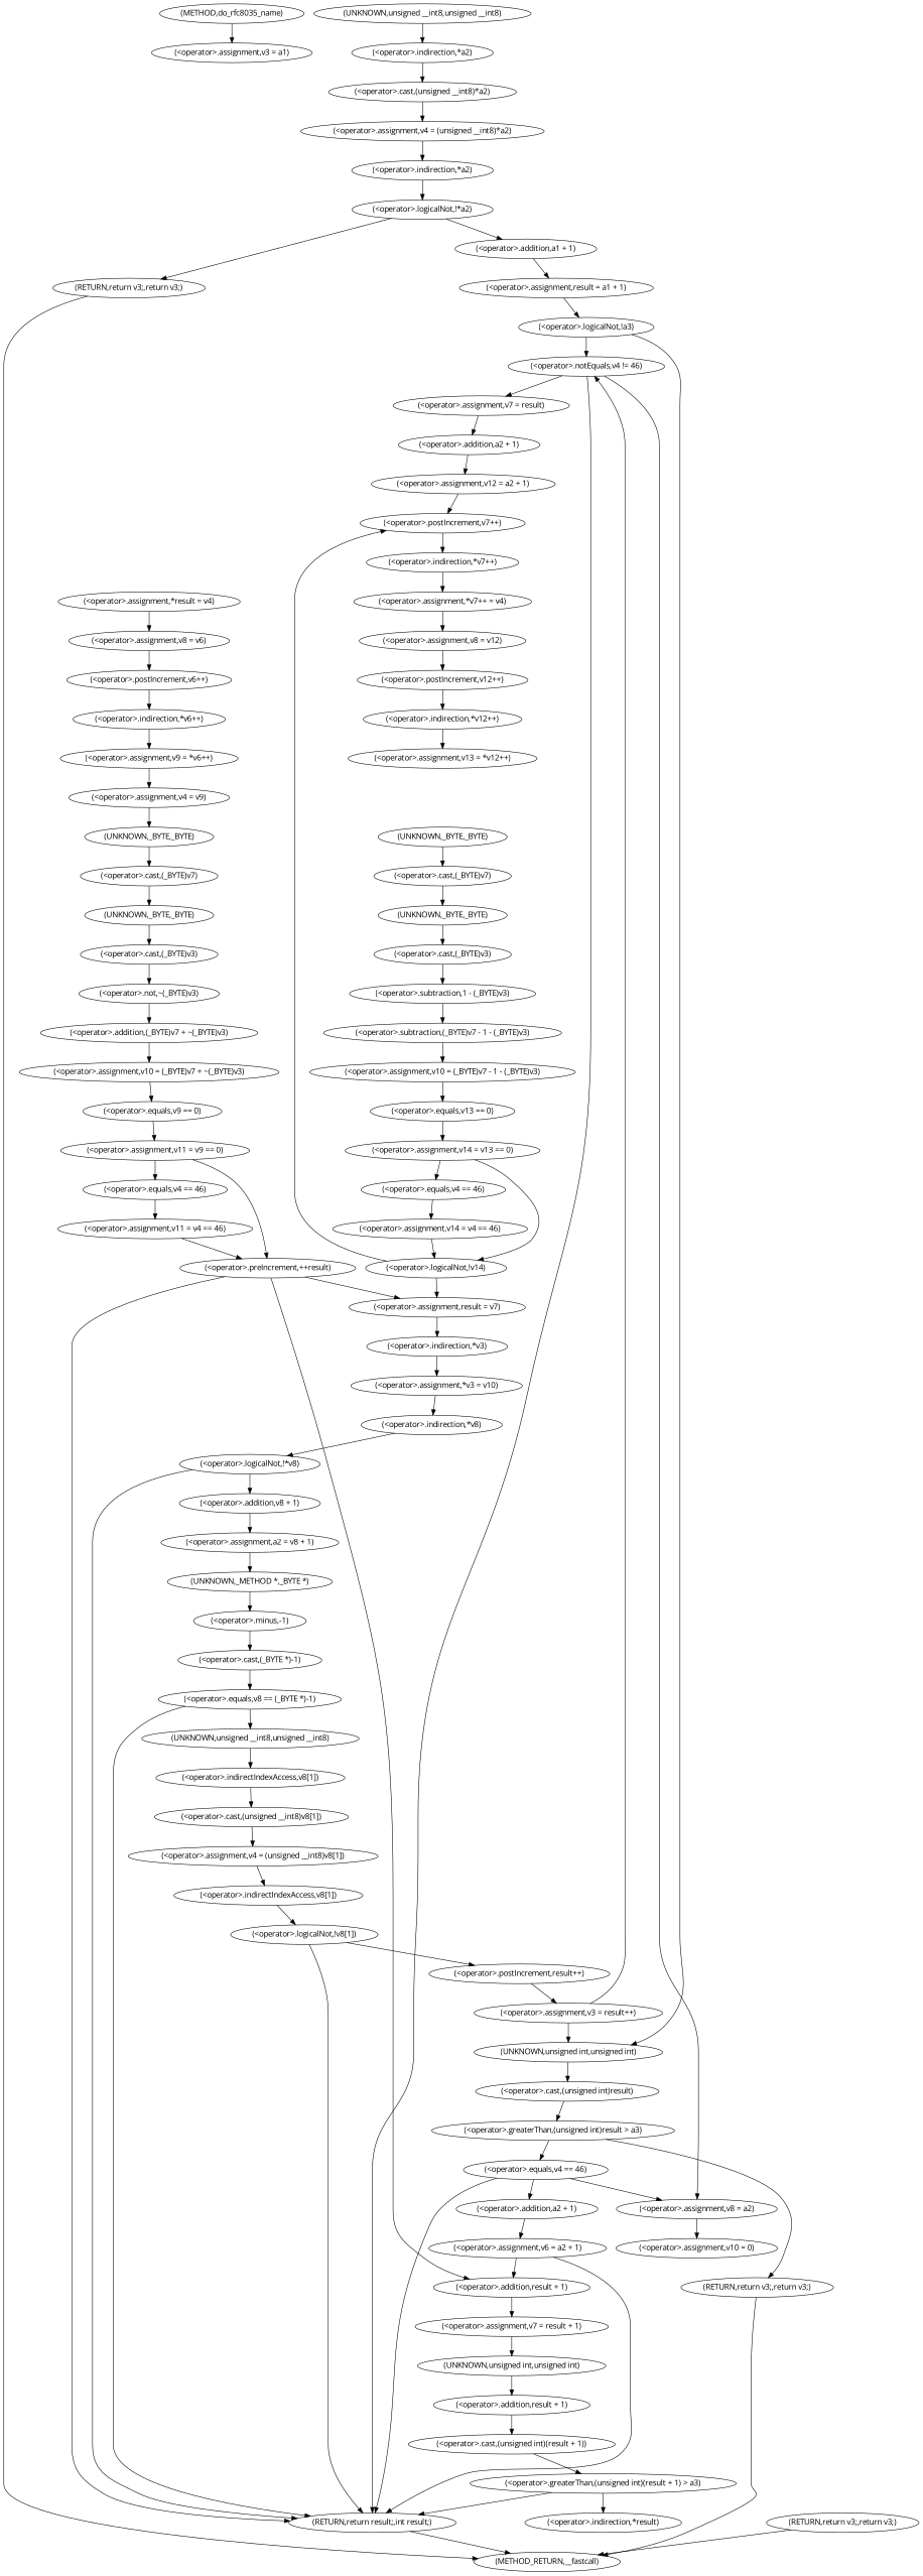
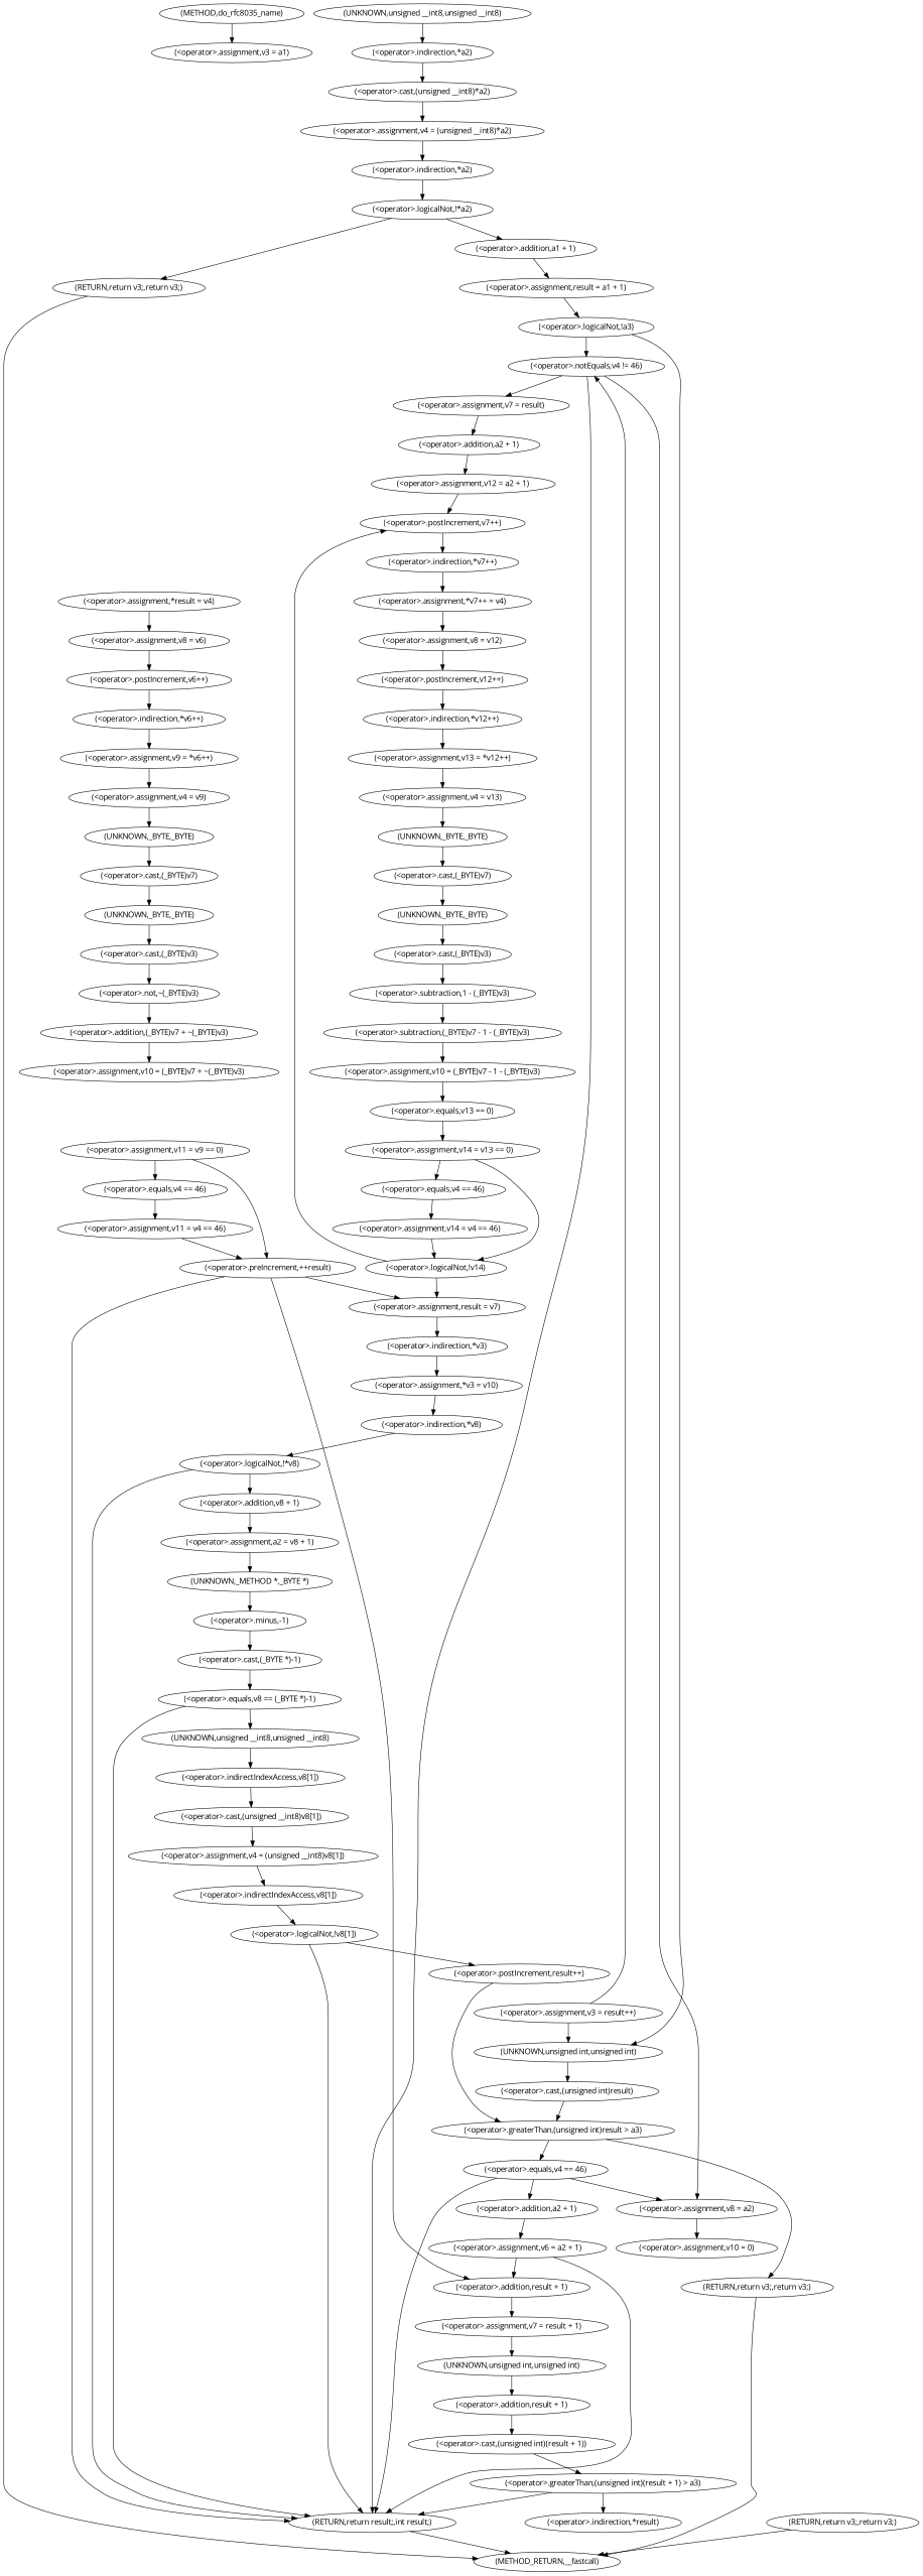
  digraph {
    fontname="Open Sans"
    node [fontname="Open Sans"]
    edge [fontname="Open Sans"]
    n1 [label="(<operator>.assignment,v3 = a1)"]
    n2 [label="(RETURN,return v3;,return v3;)"]
    n3 [label="(METHOD_RETURN,__fastcall)"]
    n4 [label="(UNKNOWN,unsigned __int8,unsigned __int8)"]
    n5 [label="(<operator>.indirection,*a2)"]
    n6 [label="(<operator>.assignment,v4 = (unsigned __int8)*a2)"]
    n7 [label="(<operator>.indirection,*a2)"]
    n8 [label="(<operator>.logicalNot,!*a2)"]
    n9 [label="(<operator>.cast,(unsigned __int8)*a2)"]
    n10 [label="(RETURN,return v3;,return v3;)"]
    n11 [label="(<operator>.addition,a1 + 1)"]
    n12 [label="(<operator>.assignment,result = a1 + 1)"]
    n13 [label="(<operator>.logicalNot,!a3)"]
    n14 [label="(UNKNOWN,unsigned int,unsigned int)"]
    n15 [label="(<operator>.notEquals,v4 != 46)"]
    n16 [label="(<operator>.cast,(unsigned int)result)"]
    n17 [label="(<operator>.assignment,v8 = a2)"]
    n18 [label="(RETURN,return result;,int result;)"]
    n19 [label="(<operator>.assignment,v7 = result)"]
    n20 [label="(<operator>.greaterThan,(unsigned int)result > a3)"]
    n21 [label="(RETURN,return v3;,return v3;)"]
    n22 [label="(<operator>.equals,v4 == 46)"]
    n23 [label="(<operator>.addition,a2 + 1)"]
    n24 [label="(<operator>.assignment,v10 = 0)"]
    n25 [label="(<operator>.assignment,v6 = a2 + 1)"]
    n26 [label="(<operator>.indirection,*v3)"]
    n27 [label="(<operator>.assignment,*v3 = v10)"]
    n28 [label="(<operator>.indirection,*v8)"]
    n29 [label="(<operator>.logicalNot,!*v8)"]
    n30 [label="(<operator>.addition,v8 + 1)"]
    n31 [label="(<operator>.assignment,a2 = v8 + 1)"]
    n32 [label="(UNKNOWN,_METHOD *,_BYTE *)"]
    n33 [label="(<operator>.minus,-1)"]
    n34 [label="(<operator>.equals,v8 == (_BYTE *)-1)"]
    n35 [label="(UNKNOWN,unsigned __int8,unsigned __int8)"]
    n36 [label="(<operator>.indirectIndexAccess,v8[1])"]
    n37 [label="(<operator>.cast,(_BYTE *)-1)"]
    n38 [label="(<operator>.assignment,v4 = (unsigned __int8)v8[1])"]
    n39 [label="(<operator>.indirectIndexAccess,v8[1])"]
    n40 [label="(<operator>.logicalNot,!v8[1])"]
    n41 [label="(<operator>.cast,(unsigned __int8)v8[1])"]
    n42 [label="(<operator>.postIncrement,result++)"]
    n43 [label="(<operator>.assignment,v3 = result++)"]
    n44 [label="(<operator>.addition,a2 + 1)"]
    n45 [label="(<operator>.assignment,v12 = a2 + 1)"]
    n46 [label="(<operator>.postIncrement,v7++)"]
    n47 [label="(<operator>.indirection,*v7++)"]
    n48 [label="(<operator>.assignment,*v7++ = v4)"]
    n49 [label="(<operator>.assignment,v8 = v12)"]
    n50 [label="(<operator>.postIncrement,v12++)"]
    n51 [label="(<operator>.indirection,*v12++)"]
    n52 [label="(<operator>.assignment,v13 = *v12++)"]
+   n53 [label="(<operator>.assignment,v4 = v13)"]
    n54 [label="(UNKNOWN,_BYTE,_BYTE)"]
    n55 [label="(<operator>.cast,(_BYTE)v7)"]
    n56 [label="(<operator>.assignment,v10 = (_BYTE)v7 - 1 - (_BYTE)v3)"]
    n57 [label="(<operator>.equals,v13 == 0)"]
    n58 [label="(<operator>.assignment,v14 = v13 == 0)"]
    n59 [label="(<operator>.subtraction,(_BYTE)v7 - 1 - (_BYTE)v3)"]
    n60 [label="(UNKNOWN,_BYTE,_BYTE)"]
    n61 [label="(<operator>.cast,(_BYTE)v3)"]
    n62 [label="(<operator>.subtraction,1 - (_BYTE)v3)"]
    n63 [label="(<operator>.equals,v4 == 46)"]
    n64 [label="(<operator>.logicalNot,!v14)"]
    n65 [label="(<operator>.assignment,v14 = v4 == 46)"]
    n66 [label="(<operator>.assignment,result = v7)"]
    n67 [label="(<operator>.addition,result + 1)"]
    n68 [label="(<operator>.assignment,v7 = result + 1)"]
    n69 [label="(UNKNOWN,unsigned int,unsigned int)"]
    n70 [label="(<operator>.addition,result + 1)"]
    n71 [label="(<operator>.greaterThan,(unsigned int)(result + 1) > a3)"]
    n72 [label="(<operator>.indirection,*result)"]
    n73 [label="(<operator>.cast,(unsigned int)(result + 1))"]
    n74 [label="(<operator>.assignment,*result = v4)"]
    n75 [label="(<operator>.assignment,v8 = v6)"]
    n76 [label="(<operator>.postIncrement,v6++)"]
    n77 [label="(<operator>.indirection,*v6++)"]
    n78 [label="(<operator>.assignment,v9 = *v6++)"]
    n79 [label="(<operator>.assignment,v4 = v9)"]
    n80 [label="(UNKNOWN,_BYTE,_BYTE)"]
    n81 [label="(<operator>.cast,(_BYTE)v7)"]
    n82 [label="(<operator>.assignment,v10 = (_BYTE)v7 + ~(_BYTE)v3)"]
-   n83 [label="(<operator>.equals,v9 == 0)"]
    n84 [label="(<operator>.assignment,v11 = v9 == 0)"]
    n85 [label="(<operator>.addition,(_BYTE)v7 + ~(_BYTE)v3)"]
    n86 [label="(UNKNOWN,_BYTE,_BYTE)"]
    n87 [label="(<operator>.cast,(_BYTE)v3)"]
    n88 [label="(<operator>.not,~(_BYTE)v3)"]
    n89 [label="(<operator>.equals,v4 == 46)"]
    n90 [label="(<operator>.preIncrement,++result)"]
    n91 [label="(<operator>.assignment,v11 = v4 == 46)"]
    n92 [label="(METHOD,do_rfc8035_name)"]
    n2 -> n3
    n4 -> n5
    n5 -> n9
    n6 -> n7
    n7 -> n8
    n8 -> n10
    n8 -> n11
    n9 -> n6
    n10 -> n3
    n11 -> n12
    n12 -> n13
    n13 -> n14
    n13 -> n15
    n14 -> n16
    n15 -> n17
    n15 -> n18
    n15 -> n19
    n16 -> n20
    n17 -> n24
    n18 -> n3
    n19 -> n44
    n20 -> n21
    n20 -> n22
    n21 -> n3
    n22 -> n17
    n22 -> n18
    n22 -> n23
    n23 -> n25
    n25 -> n18
    n25 -> n67
    n26 -> n27
    n27 -> n28
    n28 -> n29
    n29 -> n18
    n29 -> n30
    n30 -> n31
    n31 -> n32
    n32 -> n33
    n33 -> n37
    n34 -> n18
    n34 -> n35
    n35 -> n36
    n36 -> n41
    n37 -> n34
    n38 -> n39
    n39 -> n40
    n40 -> n18
    n40 -> n42
    n41 -> n38
-   n42 -> n43
+   n42 -> n20
    n43 -> n14
    n43 -> n15
    n44 -> n45
    n45 -> n46
    n46 -> n47
    n47 -> n48
    n48 -> n49
    n49 -> n50
    n50 -> n51
    n51 -> n52
+   n52 -> n53
+   n53 -> n54
    n54 -> n55
    n55 -> n60
    n56 -> n57
    n57 -> n58
    n58 -> n63
    n58 -> n64
    n59 -> n56
    n60 -> n61
    n61 -> n62
    n62 -> n59
    n63 -> n65
    n64 -> n46
    n64 -> n66
    n65 -> n64
    n66 -> n26
    n67 -> n68
    n68 -> n69
    n69 -> n70
    n70 -> n73
    n71 -> n18
    n71 -> n72
    n73 -> n71
    n74 -> n75
    n75 -> n76
    n76 -> n77
    n77 -> n78
    n78 -> n79
    n79 -> n80
    n80 -> n81
    n81 -> n86
-   n82 -> n83
-   n83 -> n84
    n84 -> n89
    n84 -> n90
    n85 -> n82
    n86 -> n87
    n87 -> n88
    n88 -> n85
    n89 -> n91
    n90 -> n18
    n90 -> n66
    n90 -> n67
    n91 -> n90
    n92 -> n1
  }
